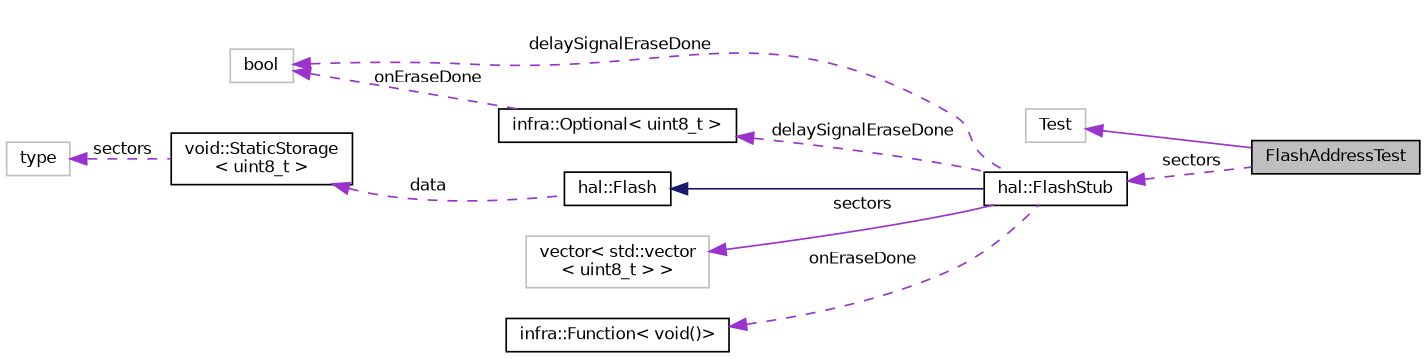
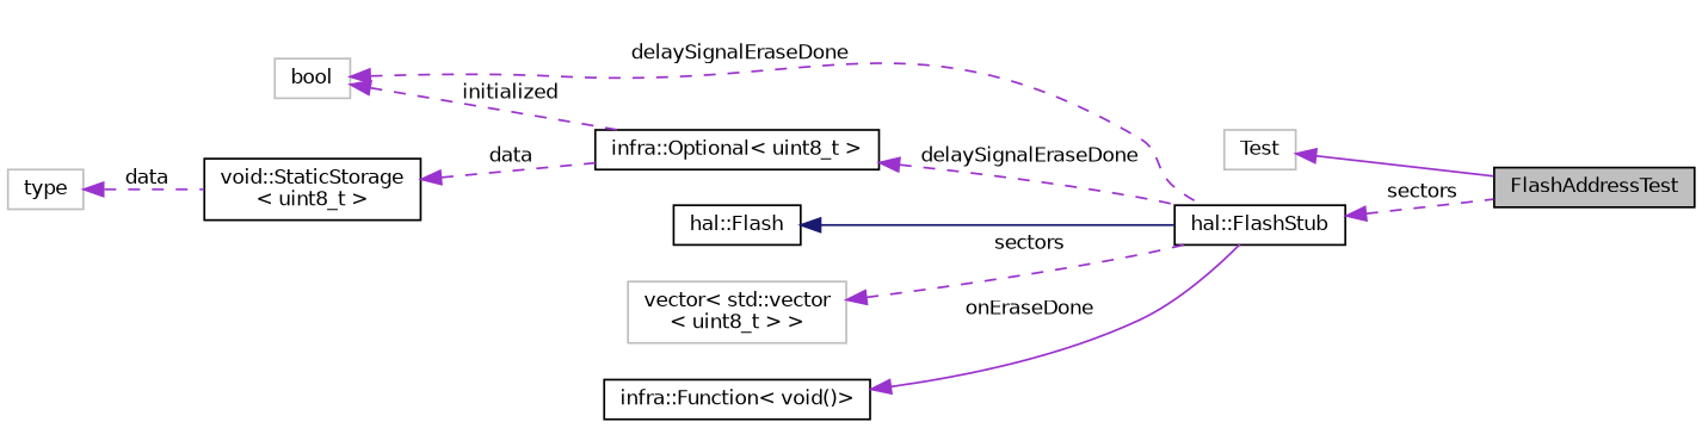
  digraph {
    rankdir=LR
    node [color=black fillcolor=white fontname=Helvetica fontsize=10 shape=record style=filled]
    edge [color=darkorchid3 dir=back fontname=Helvetica fontsize=10 labelfontname=Helvetica labelfontsize=10 style=dashed]
    n1 [fillcolor=grey75 fontcolor=black height=0.2 label=FlashAddressTest width=0.4]
    n2 [color=grey75 height=0.2 label=Test width=0.4]
    n3 [height=0.2 label="hal::FlashStub" width=0.4]
    n4 [height=0.2 label="hal::Flash" width=0.4]
    n5 [color=grey75 height=0.2 label="vector\< std::vector\l\< uint8_t \> \>" width=0.4]
    n6 [height=0.2 label="infra::Function\< void()\>" width=0.4]
    n7 [color=grey75 height=0.2 label=bool width=0.4]
    n8 [height=0.2 label="infra::Optional\< uint8_t \>" width=0.4]
    n9 [height=0.2 label="void::StaticStorage\l\< uint8_t \>" width=0.4]
    n10 [color=grey75 height=0.2 label=type width=0.4]
    n2 -> n1 [style=solid]
    n3 -> n1 [label=" sectors"]
    n4 -> n3 [color=midnightblue style=solid]
-   n5 -> n3 [label=" sectors" style=solid]
-   n6 -> n3 [label=" onEraseDone"]
+   n5 -> n3 [label=" sectors"]
+   n6 -> n3 [label=" onEraseDone" style=solid]
    n7 -> n3 [label=" delaySignalEraseDone"]
-   n7 -> n8 [label=" onEraseDone"]
+   n7 -> n8 [label=" initialized"]
    n8 -> n3 [label=" delaySignalEraseDone"]
-   n9 -> n4 [label=" data"]
-   n10 -> n9 [label=" sectors"]
+   n9 -> n8 [label=" data"]
+   n10 -> n9 [label=" data"]
  }
